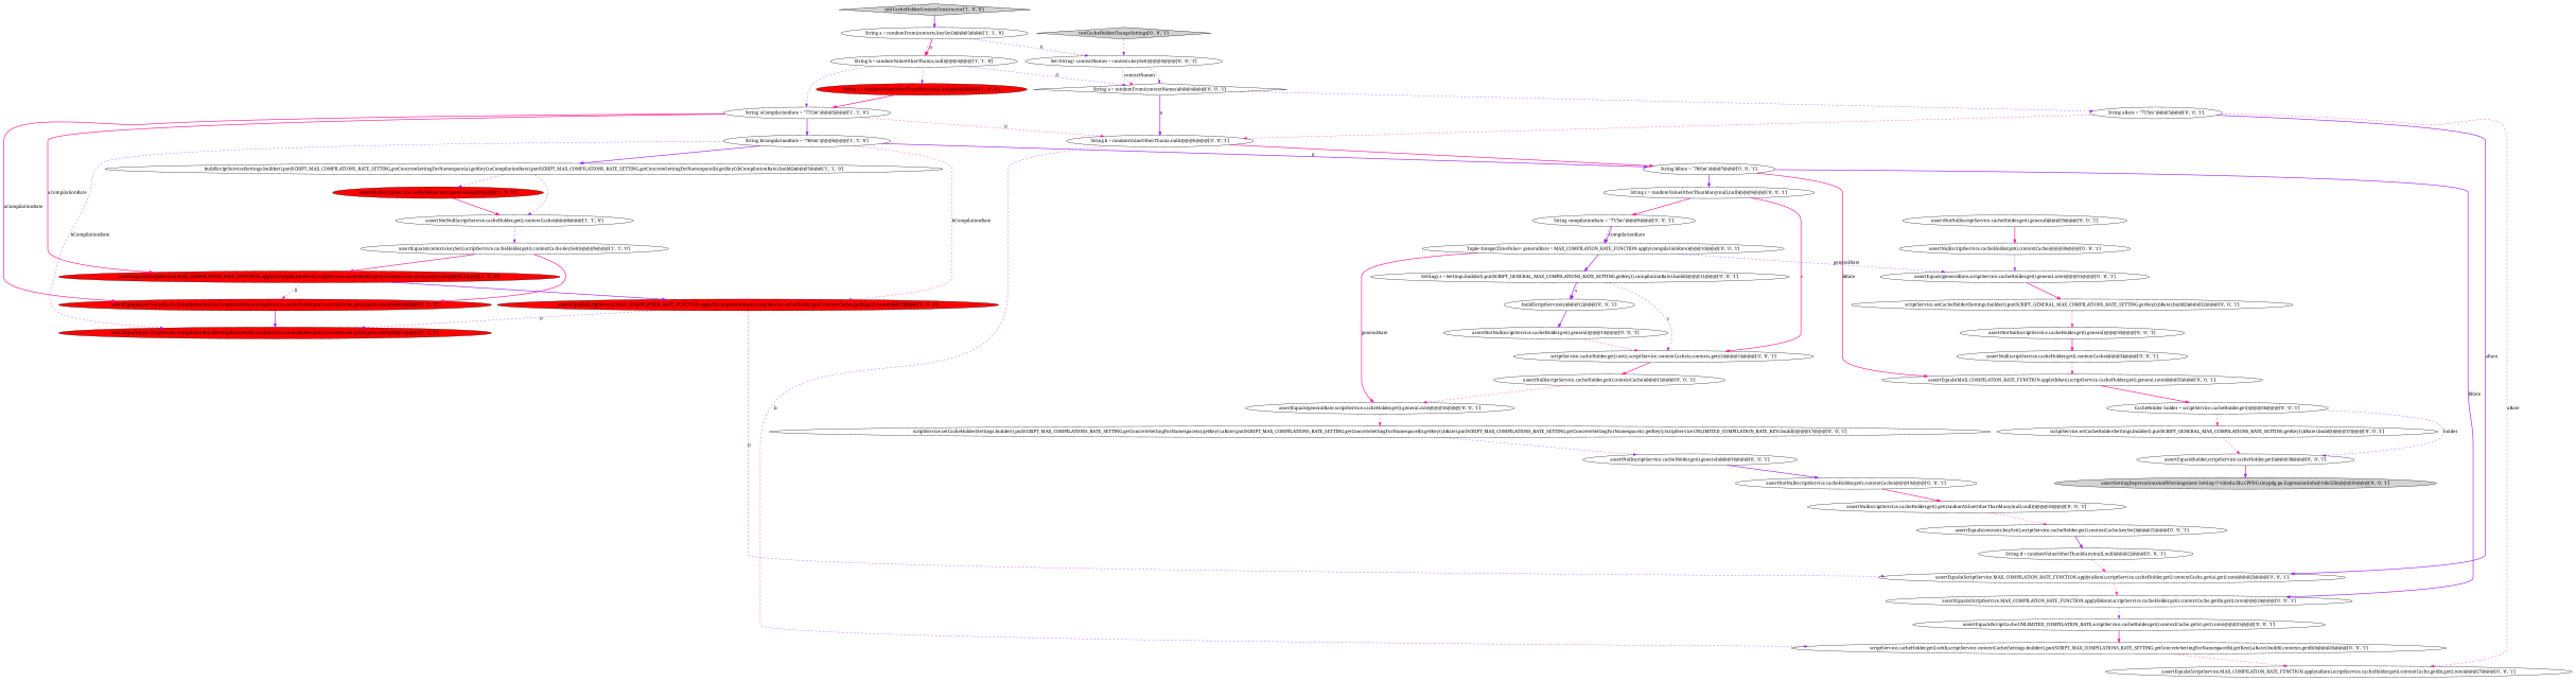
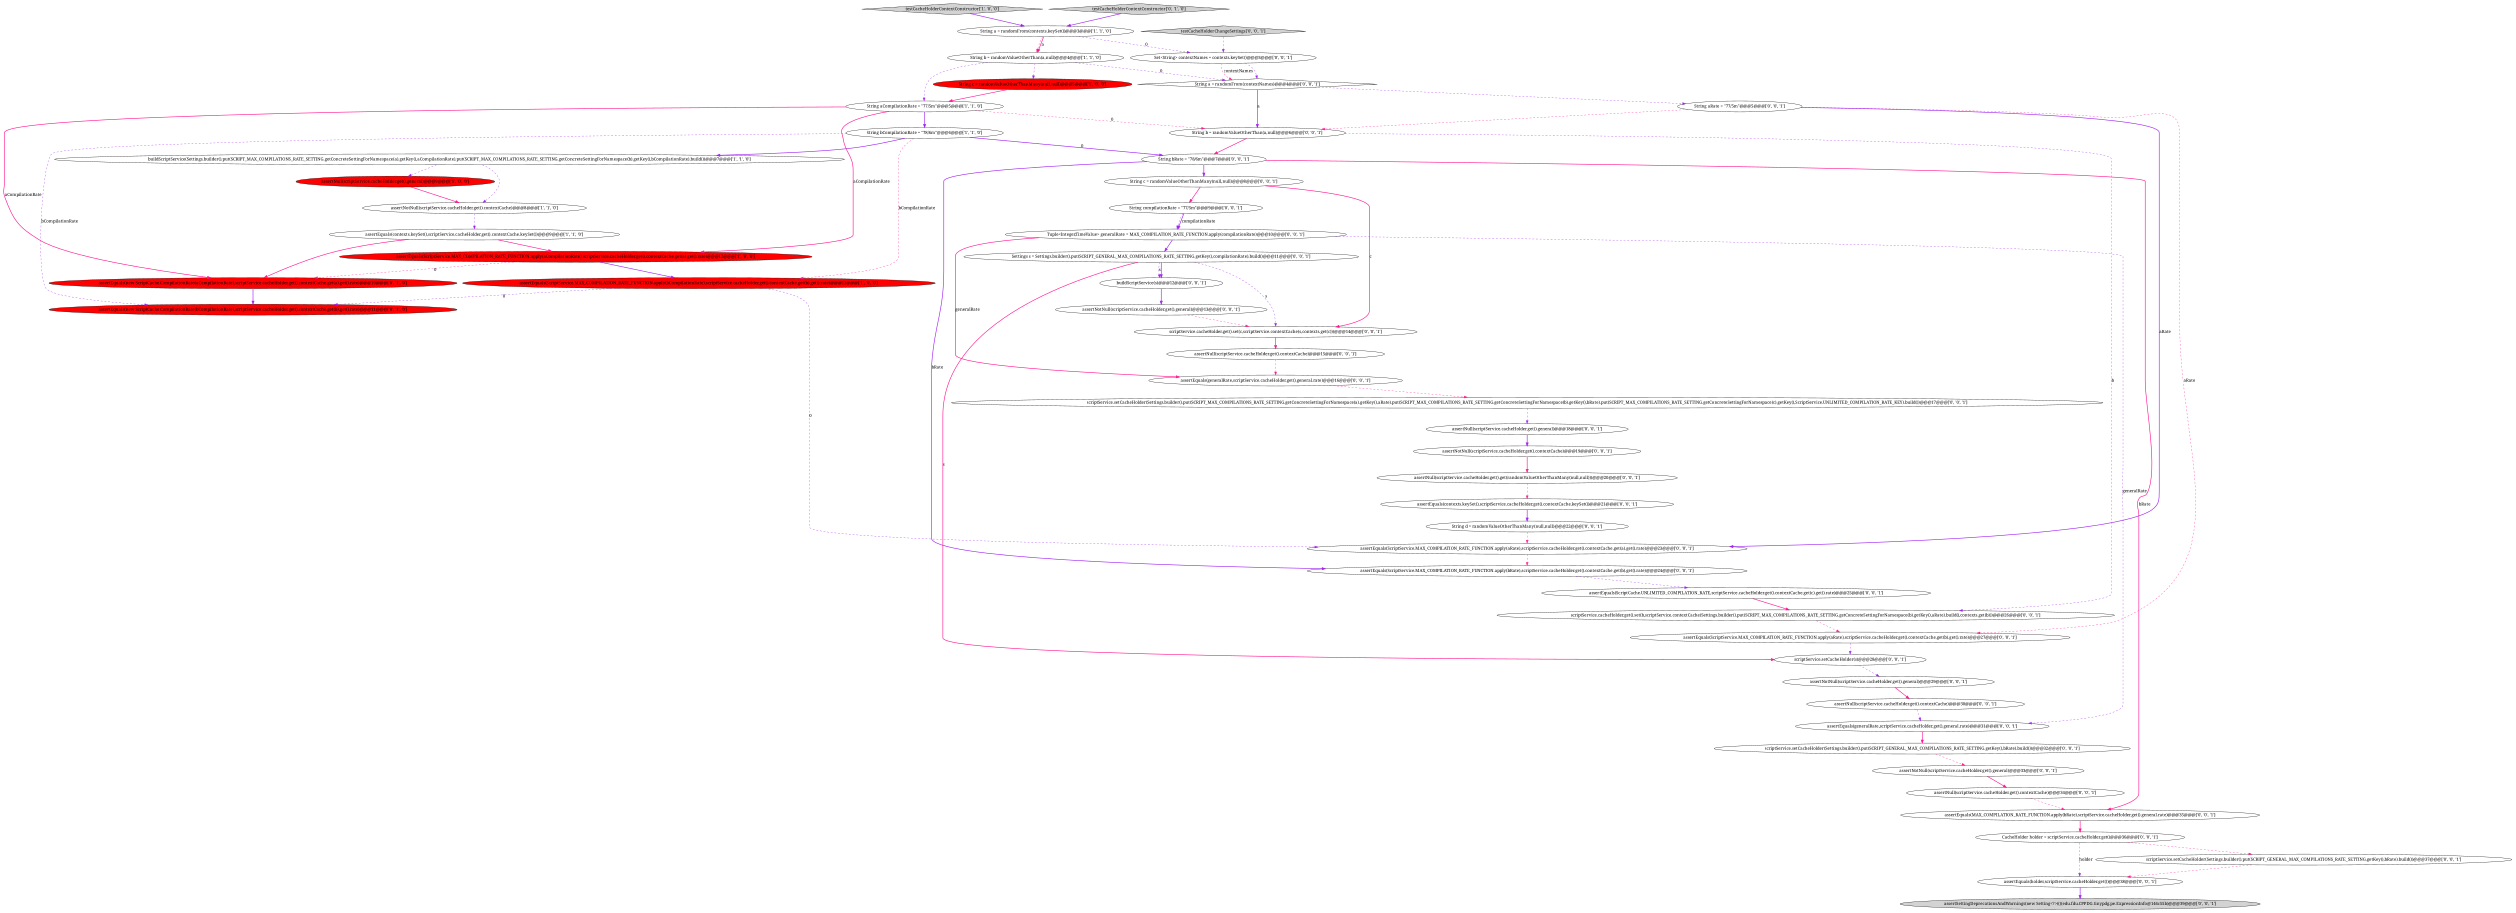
  digraph {
    fontname="Noto Serif"
    node [fillcolor=white fontname="Noto Serif" shape=ellipse style=filled]
    edge [color=purple fontname="Noto Serif" style=dashed]
    n1 [label="String b = randomValueOtherThan(a,null)@@@6@@@['0', '0', '1']"]
    n2 [label="scriptService.cacheHolder.get().set(b,scriptService.contextCache(Settings.builder().put(SCRIPT_MAX_COMPILATIONS_RATE_SETTING.getConcreteSettingForNamespace(b).getKey(),aRate).build(),contexts.get(b)))@@@26@@@['0', '0', '1']"]
    n3 [label="String bRate = \"78/6m\"@@@7@@@['0', '0', '1']"]
    n4 [label="assertEquals(ScriptService.MAX_COMPILATION_RATE_FUNCTION.apply(aRate),scriptService.cacheHolder.get().contextCache.get(b).get().rate)@@@27@@@['0', '0', '1']"]
    n5 [label="assertEquals(MAX_COMPILATION_RATE_FUNCTION.apply(bRate),scriptService.cacheHolder.get().general.rate)@@@35@@@['0', '0', '1']"]
    n6 [label="String c = randomValueOtherThanMany(null,null)@@@8@@@['0', '0', '1']"]
    n7 [label="assertEquals(ScriptService.MAX_COMPILATION_RATE_FUNCTION.apply(bRate),scriptService.cacheHolder.get().contextCache.get(b).get().rate)@@@24@@@['0', '0', '1']"]
    n8 [label="String bCompilationRate = \"78/6m\"@@@6@@@['1', '1', '0']"]
    n9 [fillcolor=red label="assertEquals(ScriptService.MAX_COMPILATION_RATE_FUNCTION.apply(bCompilationRate),scriptService.cacheHolder.get().contextCache.get(b).get().rate)@@@13@@@['1', '0', '0']"]
    n10 [fillcolor=red label="assertEquals(new ScriptCache.CompilationRate(bCompilationRate),scriptService.cacheHolder.get().contextCache.get(b).get().rate)@@@11@@@['0', '1', '0']"]
    n11 [label="buildScriptService(Settings.builder().put(SCRIPT_MAX_COMPILATIONS_RATE_SETTING.getConcreteSettingForNamespace(a).getKey(),aCompilationRate).put(SCRIPT_MAX_COMPILATIONS_RATE_SETTING.getConcreteSettingForNamespace(b).getKey(),bCompilationRate).build())@@@7@@@['1', '1', '0']"]
    n12 [label="assertEquals(ScriptService.MAX_COMPILATION_RATE_FUNCTION.apply(aRate),scriptService.cacheHolder.get().contextCache.get(a).get().rate)@@@23@@@['0', '0', '1']"]
    n13 [label="assertNotNull(scriptService.cacheHolder.get().contextCache)@@@8@@@['1', '1', '0']"]
    n14 [fillcolor=red label="assertNull(scriptService.cacheHolder.get().general)@@@9@@@['1', '0', '0']"]
    n15 [label="CacheHolder holder = scriptService.cacheHolder.get()@@@36@@@['0', '0', '1']"]
    n16 [label="assertEquals(holder,scriptService.cacheHolder.get())@@@38@@@['0', '0', '1']"]
    n17 [label="scriptService.setCacheHolder(Settings.builder().put(SCRIPT_GENERAL_MAX_COMPILATIONS_RATE_SETTING.getKey(),bRate).build())@@@37@@@['0', '0', '1']"]
    n18 [fillcolor=lightgray label="assertSettingDeprecationsAndWarnings(new Setting<?>((((edu.fdu.CPPDG.tinypdg.pe.ExpressionInfo@146c55b)@@@39@@@['0', '0', '1']"]
    n19 [label="assertEquals(contexts.keySet(),scriptService.cacheHolder.get().contextCache.keySet())@@@9@@@['1', '1', '0']"]
    n20 [fillcolor=red label="assertEquals(new ScriptCache.CompilationRate(aCompilationRate),scriptService.cacheHolder.get().contextCache.get(a).get().rate)@@@10@@@['0', '1', '0']"]
    n21 [fillcolor=red label="assertEquals(ScriptService.MAX_COMPILATION_RATE_FUNCTION.apply(aCompilationRate),scriptService.cacheHolder.get().contextCache.get(a).get().rate)@@@12@@@['1', '0', '0']"]
    n22 [label="String a = randomFrom(contextNames)@@@4@@@['0', '0', '1']" shape=diamond]
    n23 [label="String aRate = \"77/5m\"@@@5@@@['0', '0', '1']"]
    n24 [label="assertNull(scriptService.cacheHolder.get().contextCache)@@@34@@@['0', '0', '1']"]
    n25 [label="String b = randomValueOtherThan(a,null)@@@4@@@['1', '1', '0']"]
    n26 [fillcolor=red label="String c = randomValueOtherThanMany(null,null)@@@5@@@['1', '0', '0']"]
    n27 [label="String aCompilationRate = \"77/5m\"@@@5@@@['1', '1', '0']"]
    n28 [label="assertNull(scriptService.cacheHolder.get().contextCache)@@@30@@@['0', '0', '1']"]
    n29 [label="assertEquals(generalRate,scriptService.cacheHolder.get().general.rate)@@@31@@@['0', '0', '1']"]
    n30 [label="scriptService.setCacheHolder(Settings.builder().put(SCRIPT_GENERAL_MAX_COMPILATIONS_RATE_SETTING.getKey(),bRate).build())@@@32@@@['0', '0', '1']"]
    n31 [fillcolor=lightgray label="testCacheHolderContextConstructor['1', '0', '0']" shape=diamond]
    n32 [label="String a = randomFrom(contexts.keySet())@@@3@@@['1', '1', '0']"]
    n33 [label="Set<String> contextNames = contexts.keySet()@@@3@@@['0', '0', '1']"]
    n34 [label="String d = randomValueOtherThanMany(null,null)@@@22@@@['0', '0', '1']"]
    n35 [label="scriptService.setCacheHolder(Settings.builder().put(SCRIPT_MAX_COMPILATIONS_RATE_SETTING.getConcreteSettingForNamespace(a).getKey(),aRate).put(SCRIPT_MAX_COMPILATIONS_RATE_SETTING.getConcreteSettingForNamespace(b).getKey(),bRate).put(SCRIPT_MAX_COMPILATIONS_RATE_SETTING.getConcreteSettingForNamespace(c).getKey(),ScriptService.UNLIMITED_COMPILATION_RATE_KEY).build())@@@17@@@['0', '0', '1']"]
    n36 [label="assertNull(scriptService.cacheHolder.get().general)@@@18@@@['0', '0', '1']"]
    n37 [label="assertNotNull(scriptService.cacheHolder.get().contextCache)@@@19@@@['0', '0', '1']"]
    n38 [label="String compilationRate = \"77/5m\"@@@9@@@['0', '0', '1']"]
    n39 [label="scriptService.cacheHolder.get().set(c,scriptService.contextCache(s,contexts.get(c)))@@@14@@@['0', '0', '1']"]
    n40 [label="Tuple<Integer,TimeValue> generalRate = MAX_COMPILATION_RATE_FUNCTION.apply(compilationRate)@@@10@@@['0', '0', '1']"]
    n41 [label="assertNull(scriptService.cacheHolder.get().contextCache)@@@15@@@['0', '0', '1']"]
+   n42 [label="scriptService.setCacheHolder(s)@@@28@@@['0', '0', '1']"]
    n43 [label="assertNotNull(scriptService.cacheHolder.get().general)@@@29@@@['0', '0', '1']"]
    n44 [label="assertNotNull(scriptService.cacheHolder.get().general)@@@33@@@['0', '0', '1']"]
    n45 [label="assertEquals(ScriptCache.UNLIMITED_COMPILATION_RATE,scriptService.cacheHolder.get().contextCache.get(c).get().rate)@@@25@@@['0', '0', '1']"]
    n46 [label="assertEquals(generalRate,scriptService.cacheHolder.get().general.rate)@@@16@@@['0', '0', '1']"]
    n47 [label="Settings s = Settings.builder().put(SCRIPT_GENERAL_MAX_COMPILATIONS_RATE_SETTING.getKey(),compilationRate).build()@@@11@@@['0', '0', '1']"]
    n48 [label="buildScriptService(s)@@@12@@@['0', '0', '1']"]
    n49 [label="assertNotNull(scriptService.cacheHolder.get().general)@@@13@@@['0', '0', '1']"]
    n50 [label="assertNull(scriptService.cacheHolder.get().get(randomValueOtherThanMany(null,null)))@@@20@@@['0', '0', '1']"]
    n51 [label="assertEquals(contexts.keySet(),scriptService.cacheHolder.get().contextCache.keySet())@@@21@@@['0', '0', '1']"]
+   n52 [fillcolor=lightgray label="testCacheHolderContextConstructor['0', '1', '0']" shape=diamond]
    n53 [fillcolor=lightgray label="testCacheHolderChangeSettings['0', '0', '1']" shape=diamond]
    n1 -> n2 [label=b]
    n1 -> n3 [color=deeppink style=bold]
    n2 -> n4 [color=deeppink]
    n3 -> n5 [color=deeppink label=bRate style=bold]
    n3 -> n6 [style=bold]
    n3 -> n7 [label=bRate style=bold]
+   n4 -> n42
    n5 -> n15 [color=deeppink style=bold]
    n6 -> n38 [color=deeppink style=bold]
    n6 -> n39 [color=deeppink label=c style=bold]
    n7 -> n45
    n8 -> n3 [label=0 style=bold]
    n8 -> n9 [color=deeppink label=bCompilationRate]
    n8 -> n10 [label=bCompilationRate]
    n8 -> n11 [style=bold]
    n9 -> n10 [label=0]
    n9 -> n12 [label=0]
    n11 -> n13
    n11 -> n14
    n12 -> n7 [color=deeppink]
    n13 -> n19
    n14 -> n13 [color=deeppink style=bold]
    n15 -> n16 [label=holder]
    n15 -> n17 [color=deeppink]
    n16 -> n18 [style=bold]
    n17 -> n16 [color=deeppink]
    n19 -> n20 [color=deeppink style=bold]
    n19 -> n21 [color=deeppink style=bold]
    n20 -> n10 [style=bold]
    n21 -> n9 [style=bold]
    n21 -> n20 [color=deeppink label=0]
    n22 -> n1 [label=a style=bold]
    n22 -> n23
    n23 -> n1 [color=deeppink]
    n23 -> n4 [color=deeppink label=aRate]
    n23 -> n12 [label=aRate style=bold]
    n24 -> n5 [color=deeppink]
    n25 -> n22 [label=0]
    n25 -> n26
    n25 -> n27
    n26 -> n27 [color=deeppink style=bold]
    n27 -> n1 [color=deeppink label=0]
    n27 -> n8 [style=bold]
    n27 -> n20 [color=deeppink label=aCompilationRate style=bold]
    n27 -> n21 [color=deeppink label=aCompilationRate style=bold]
    n28 -> n29
    n29 -> n30 [color=deeppink style=bold]
    n30 -> n44 [color=deeppink]
    n31 -> n32 [style=bold]
    n32 -> n25 [color=deeppink label=a style=bold]
    n32 -> n25 [color=deeppink]
    n32 -> n33 [label=0]
    n33 -> n22 [color=deeppink label=contextNames]
    n33 -> n22
    n34 -> n12 [color=deeppink]
    n35 -> n36
    n36 -> n37 [style=bold]
    n37 -> n50 [color=deeppink style=bold]
    n38 -> n40
    n38 -> n40 [label=compilationRate style=bold]
    n39 -> n41 [color=deeppink style=bold]
    n40 -> n29 [label=generalRate]
    n40 -> n46 [color=deeppink label=generalRate style=bold]
    n40 -> n47 [style=bold]
    n41 -> n46 [color=deeppink]
+   n42 -> n43
    n43 -> n28 [color=deeppink style=bold]
    n44 -> n24 [color=deeppink style=bold]
    n45 -> n2 [color=deeppink style=bold]
    n46 -> n35 [color=deeppink]
    n47 -> n39 [label=s]
+   n47 -> n42 [color=deeppink label=s style=bold]
    n47 -> n48 [style=bold]
    n47 -> n48 [label=s]
    n48 -> n49 [style=bold]
    n49 -> n39 [color=deeppink]
    n50 -> n51 [color=deeppink]
    n51 -> n34 [style=bold]
+   n52 -> n32 [style=bold]
    n53 -> n33
  }
